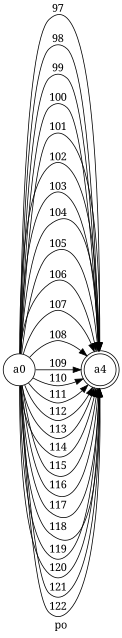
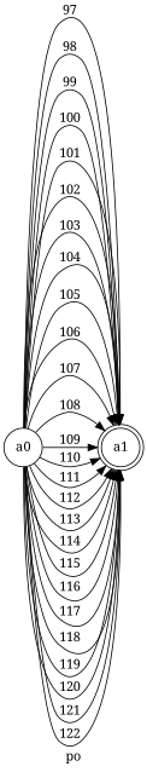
  digraph {
    label=po
    rankdir=LR
    fontname="Noto Serif"
    node [fontname="Noto Serif"]
    edge [fontname="Noto Serif"]
    n1 [label=a0 shape=circle]
-   n2 [label=a4 shape=doublecircle]
+   n2 [label=a1 shape=doublecircle]
    n1 -> n2 [label=97]
    n1 -> n2 [label=98]
    n1 -> n2 [label=99]
    n1 -> n2 [label=100]
    n1 -> n2 [label=101]
    n1 -> n2 [label=102]
    n1 -> n2 [label=103]
    n1 -> n2 [label=104]
    n1 -> n2 [label=105]
    n1 -> n2 [label=106]
    n1 -> n2 [label=107]
    n1 -> n2 [label=108]
    n1 -> n2 [label=109]
    n1 -> n2 [label=110]
    n1 -> n2 [label=111]
    n1 -> n2 [label=112]
    n1 -> n2 [label=113]
    n1 -> n2 [label=114]
    n1 -> n2 [label=115]
    n1 -> n2 [label=116]
    n1 -> n2 [label=117]
    n1 -> n2 [label=118]
    n1 -> n2 [label=119]
    n1 -> n2 [label=120]
    n1 -> n2 [label=121]
    n1 -> n2 [label=122]
  }
